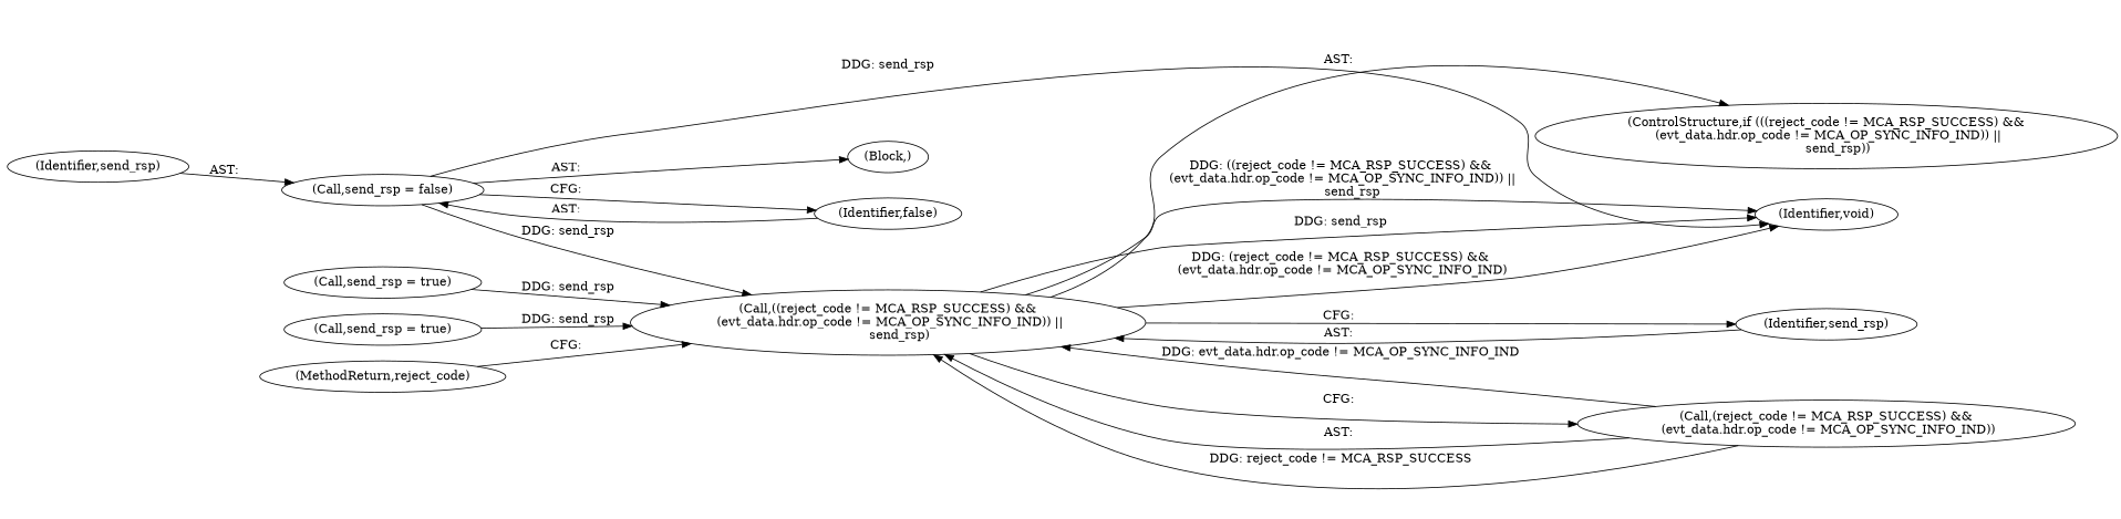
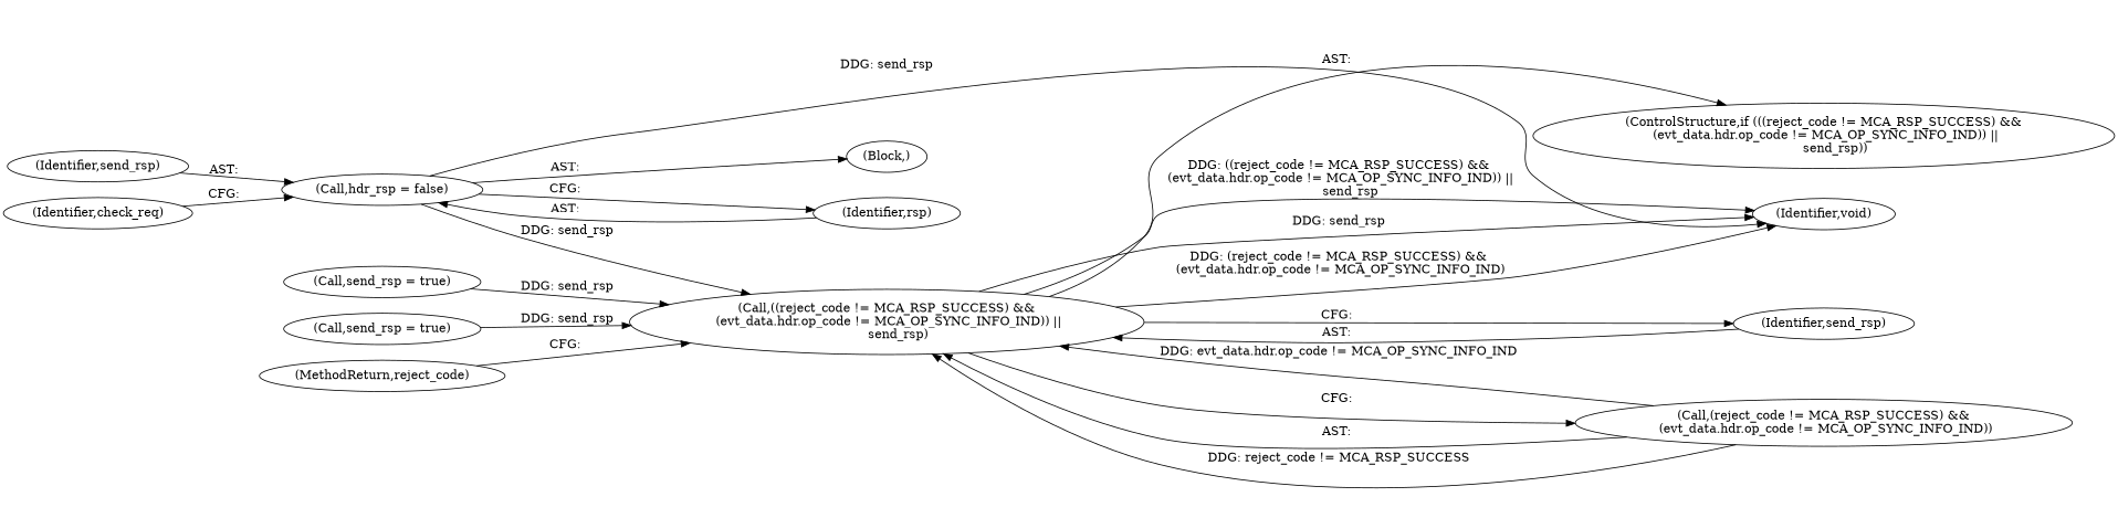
  digraph {
    rankdir=LR
-   n1 [label="(Call,send_rsp = false)"]
+   n1 [label="(Call,hdr_rsp = false)"]
    n2 [label="(Call,((reject_code != MCA_RSP_SUCCESS) &&\n (evt_data.hdr.op_code != MCA_OP_SYNC_INFO_IND)) ||\n      send_rsp)"]
    n3 [label="(Block,)"]
    n4 [label="(Identifier,void)"]
-   n5 [label="(Identifier,false)"]
+   n5 [label="(Identifier,rsp)"]
    n6 [label="(Identifier,send_rsp)"]
    n7 [label="(Call,(reject_code != MCA_RSP_SUCCESS) &&\n (evt_data.hdr.op_code != MCA_OP_SYNC_INFO_IND))"]
    n8 [label="(ControlStructure,if (((reject_code != MCA_RSP_SUCCESS) &&\n (evt_data.hdr.op_code != MCA_OP_SYNC_INFO_IND)) ||\n      send_rsp))"]
    n9 [label="(Call,send_rsp = true)"]
    n10 [label="(Identifier,send_rsp)"]
+   n11 [label="(Identifier,check_req)"]
    n12 [label="(Call,send_rsp = true)"]
    n13 [label="(MethodReturn,reject_code)"]
    n1 -> n2 [label="DDG: send_rsp"]
    n1 -> n3 [label="AST: "]
    n1 -> n4 [label="DDG: send_rsp"]
    n1 -> n5 [label="CFG: "]
    n2 -> n4 [label="DDG: send_rsp"]
    n2 -> n4 [label="DDG: (reject_code != MCA_RSP_SUCCESS) &&\n (evt_data.hdr.op_code != MCA_OP_SYNC_INFO_IND)"]
    n2 -> n4 [label="DDG: ((reject_code != MCA_RSP_SUCCESS) &&\n (evt_data.hdr.op_code != MCA_OP_SYNC_INFO_IND)) ||\n      send_rsp"]
    n2 -> n6 [label="CFG: "]
    n2 -> n7 [label="CFG: "]
    n2 -> n8 [label="AST: "]
    n5 -> n1 [label="AST: "]
    n6 -> n2 [label="AST: "]
    n7 -> n2 [label="AST: "]
    n7 -> n2 [label="DDG: reject_code != MCA_RSP_SUCCESS"]
    n7 -> n2 [label="DDG: evt_data.hdr.op_code != MCA_OP_SYNC_INFO_IND"]
    n9 -> n2 [label="DDG: send_rsp"]
    n10 -> n1 [label="AST: "]
+   n11 -> n1 [label="CFG: "]
    n12 -> n2 [label="DDG: send_rsp"]
    n13 -> n2 [label="CFG: "]
  }
